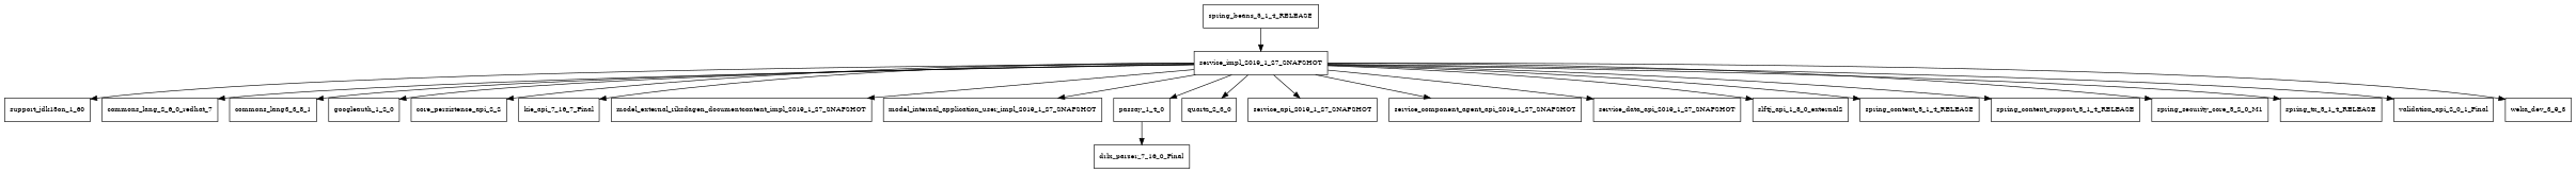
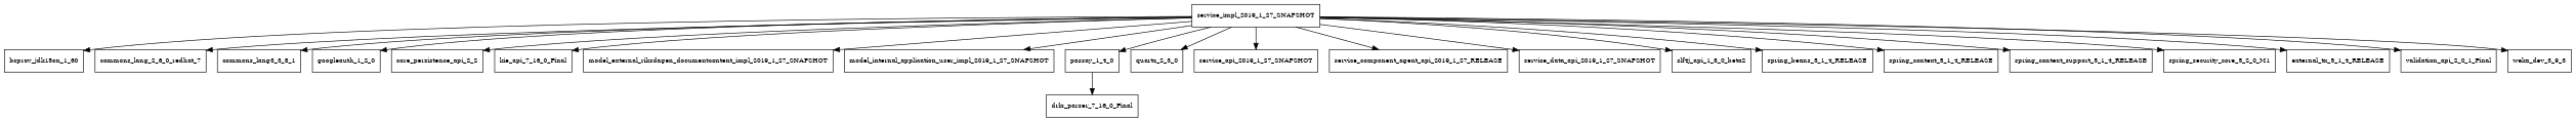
  digraph {
    node [fontsize=10.0 shape=box]
    service_impl_2019_1_27_SNAPSHOT
-   bcprov_jdk15on_1_60 [label=support_jdk15on_1_60]
+   bcprov_jdk15on_1_60
    commons_lang_2_6_0_redhat_7
    commons_lang3_3_8_1
    googleauth_1_2_0
    n6 [label=core_persistence_api_2_2]
-   kie_api_7_16_0_Final [label=kie_api_7_16_7_Final]
+   kie_api_7_16_0_Final
    model_external_riksdagen_documentcontent_impl_2019_1_27_SNAPSHOT
    model_internal_application_user_impl_2019_1_27_SNAPSHOT
    passay_1_4_0
    quartz_2_3_0
    service_api_2019_1_27_SNAPSHOT
-   service_component_agent_api_2019_1_27_SNAPSHOT
+   service_component_agent_api_2019_1_27_SNAPSHOT [label=service_component_agent_api_2019_1_27_RELEASE]
    service_data_api_2019_1_27_SNAPSHOT
-   slf4j_api_1_8_0_beta2 [label=slf4j_api_1_8_0_external2]
+   slf4j_api_1_8_0_beta2
    spring_beans_5_1_4_RELEASE
    spring_context_5_1_4_RELEASE
    spring_context_support_5_1_4_RELEASE
    spring_security_core_5_2_0_M1
-   spring_tx_5_1_4_RELEASE
+   spring_tx_5_1_4_RELEASE [label=external_tx_5_1_4_RELEASE]
    validation_api_2_0_1_Final
    weka_dev_3_9_3
    drlx_parser_7_16_0_Final
    service_impl_2019_1_27_SNAPSHOT -> bcprov_jdk15on_1_60
    service_impl_2019_1_27_SNAPSHOT -> commons_lang_2_6_0_redhat_7
    service_impl_2019_1_27_SNAPSHOT -> commons_lang3_3_8_1
    service_impl_2019_1_27_SNAPSHOT -> googleauth_1_2_0
    service_impl_2019_1_27_SNAPSHOT -> n6
    service_impl_2019_1_27_SNAPSHOT -> kie_api_7_16_0_Final
    service_impl_2019_1_27_SNAPSHOT -> model_external_riksdagen_documentcontent_impl_2019_1_27_SNAPSHOT
    service_impl_2019_1_27_SNAPSHOT -> model_internal_application_user_impl_2019_1_27_SNAPSHOT
    service_impl_2019_1_27_SNAPSHOT -> passay_1_4_0
    service_impl_2019_1_27_SNAPSHOT -> quartz_2_3_0
    service_impl_2019_1_27_SNAPSHOT -> service_api_2019_1_27_SNAPSHOT
    service_impl_2019_1_27_SNAPSHOT -> service_component_agent_api_2019_1_27_SNAPSHOT
    service_impl_2019_1_27_SNAPSHOT -> service_data_api_2019_1_27_SNAPSHOT
    service_impl_2019_1_27_SNAPSHOT -> slf4j_api_1_8_0_beta2
-   spring_beans_5_1_4_RELEASE -> service_impl_2019_1_27_SNAPSHOT
+   service_impl_2019_1_27_SNAPSHOT -> spring_beans_5_1_4_RELEASE
    service_impl_2019_1_27_SNAPSHOT -> spring_context_5_1_4_RELEASE
    service_impl_2019_1_27_SNAPSHOT -> spring_context_support_5_1_4_RELEASE
    service_impl_2019_1_27_SNAPSHOT -> spring_security_core_5_2_0_M1
    service_impl_2019_1_27_SNAPSHOT -> spring_tx_5_1_4_RELEASE
    service_impl_2019_1_27_SNAPSHOT -> validation_api_2_0_1_Final
    service_impl_2019_1_27_SNAPSHOT -> weka_dev_3_9_3
    passay_1_4_0 -> drlx_parser_7_16_0_Final
  }
